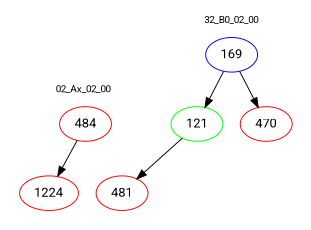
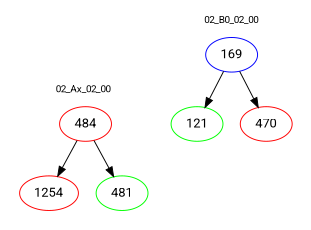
  digraph {
    fontname=Roboto
    node [color=red fontname=Roboto]
    edge [color=black fontname=Roboto]
    n1 [label=484]
-   n2 [label=481]
-   n3 [label=1224]
+   n2 [color=green label=481]
+   n3 [label=1254]
    n4 [color=blue label=169]
    n5 [color=green label=121]
    n6 [label=470]
    subgraph cluster_1 {
      color=white
      fontsize=10
      label="02_Ax_02_00"
      n1
      n2
      n3
    }
    subgraph cluster_2 {
      color=white
      fontsize=10
-     label="32_B0_02_00"
+     label="02_B0_02_00"
      n4
      n5
      n6
    }
-   n5 -> n2
+   n1 -> n2
    n1 -> n3
    n4 -> n5
    n4 -> n6
  }
